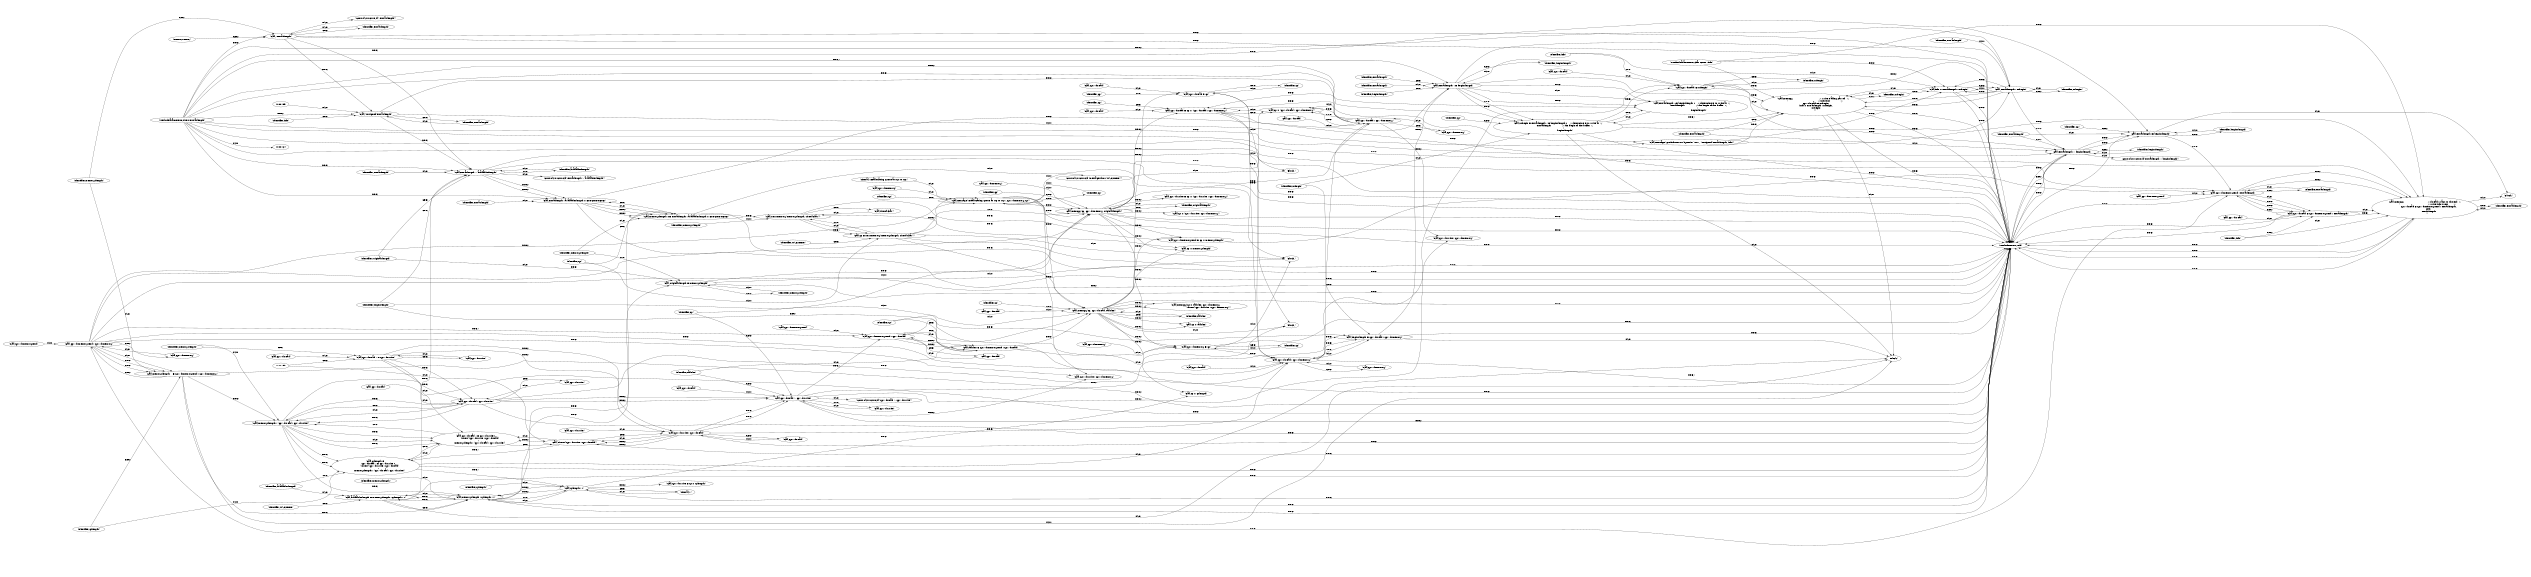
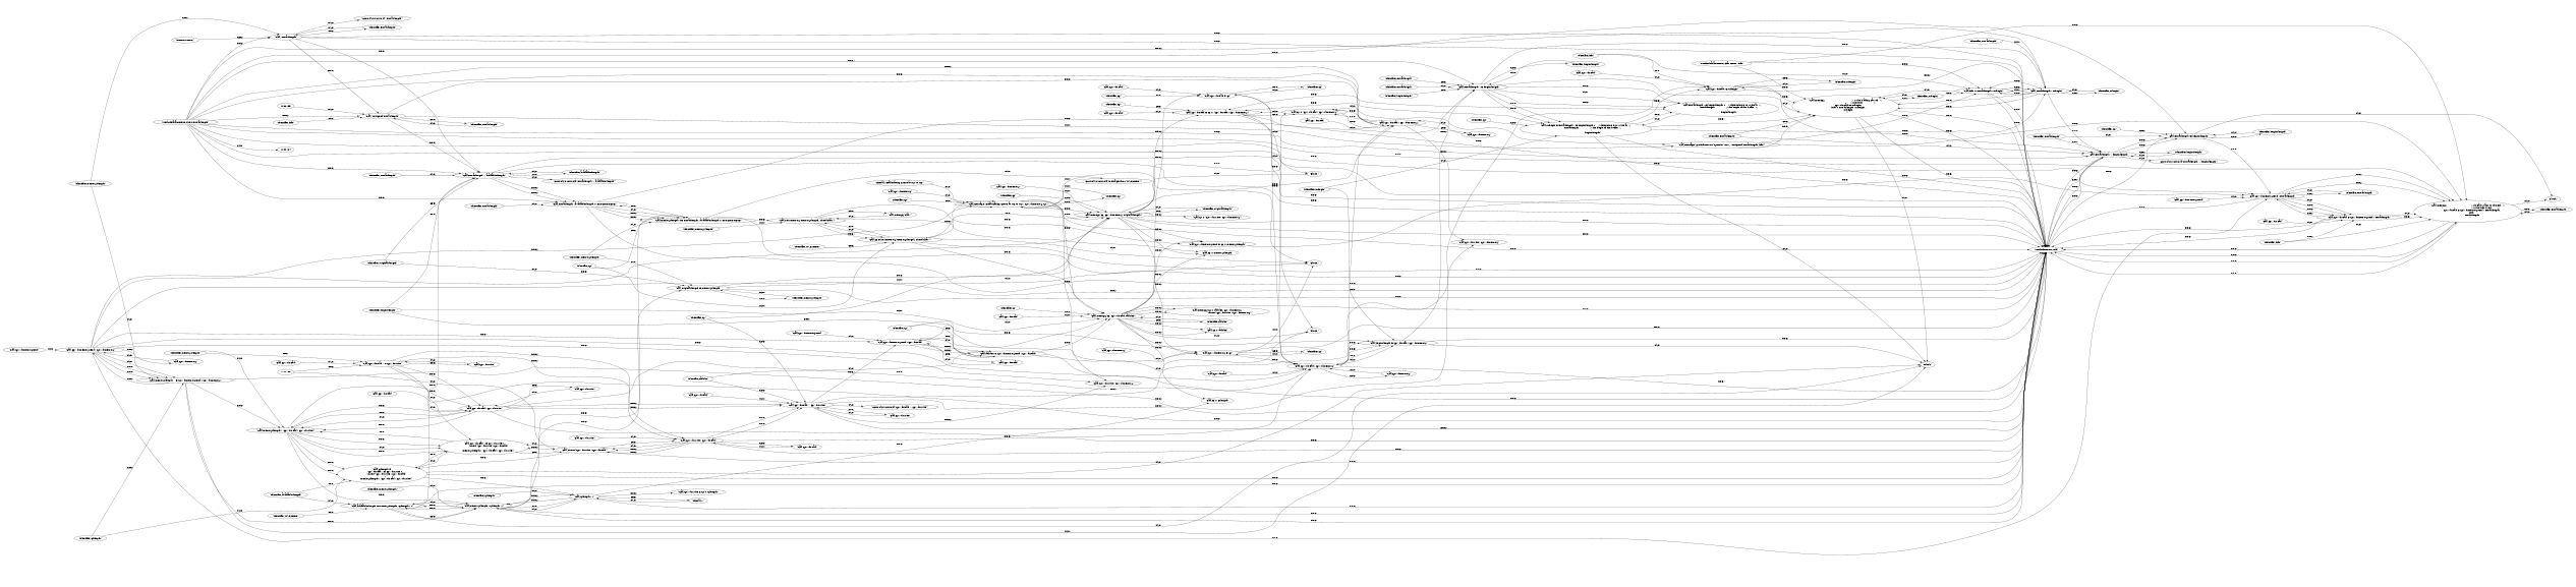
  digraph {
    fontname="DejaVu Serif"
    rankdir=LR
    node [fontname="DejaVu Serif"]
    edge [fontname="DejaVu Serif"]
    n1 [label="(Call,n_begin = extra_length <= begin_length ?    /* determine # to write at  */\n                    extra_length                /* the begin of the buffer  */\n                :\n                    begin_length)"]
    n2 [label="(Call,memcpy                                      /* write trailing part of   */\n    (                                           /* info first               */\n        qp->d_read -= n_begin,\n        info + extra_length - n_begin,\n        n_begin\n    ))"]
    n3 [label="(Call,qp->d_read -= n_begin)"]
    n4 [label="(Call,extra_length - n_begin)"]
    n5 [label="(MethodReturn,void)"]
    n6 [label="(Block,)"]
    n7 [label="(Call,extra_length <= begin_length ?    /* determine # to write at  */\n                    extra_length                /* the begin of the buffer  */\n                :\n                    begin_length)"]
    n8 [label="(Identifier,n_begin)"]
    n9 [label="(Identifier,n_begin)"]
    n10 [label="(Call,extra_length > begin_length)"]
    n11 [label="(Call,info + extra_length - n_begin)"]
    n12 [label="(Identifier,n_begin)"]
    n13 [label="(Call,memcpy                                  /* d_read wraps to the end  */\n        (                                       /* write info's rest        */\n            qp->d_read = qp->d_memory_end - extra_length,\n            info,\n            extra_length\n        ))"]
    n14 [label="(Call,extra_length <= begin_length)"]
    n15 [label="(Identifier,begin_length)"]
    n16 [label="(Call,extra_length -= begin_length)"]
    n17 [label="(ControlStructure,if (extra_length > begin_length))"]
    n18 [label="(Identifier,begin_length)"]
    n19 [label="(Call,extra_length > available_length)"]
    n20 [label="(Call,extra_length - available_length + BLOCK_QUEUE)"]
    n21 [label="(Identifier,available_length)"]
    n22 [label="(ControlStructure,if (extra_length > available_length))"]
    n23 [label="(Call,memory_length += extra_length - available_length + BLOCK_QUEUE)"]
    n24 [label="(Call,(unsigned)extra_length)"]
    n25 [label="(Call,message(\"push_front %u bytes in `%s'\", (unsigned)extra_length, info))"]
    n26 [label="(Identifier,extra_length)"]
    n27 [label="(Call,!extra_length)"]
    n28 [label="(Identifier,extra_length)"]
    n29 [label="(ControlStructure,if (!extra_length))"]
    n30 [label="(MethodParameterIn,size_t extra_length)"]
    n31 [label="(Call,qp->d_memory_end - extra_length)"]
    1000124
    n33 [label="(Identifier,begin_length)"]
    n34 [label="(Block,)"]
    n35 [label="(Call,qp->d_read = qp->d_memory_end - extra_length)"]
    n36 [label="(Identifier,extra_length)"]
    n37 [label="(Identifier,extra_length)"]
    n38 [label="(Call,available_length = memory_length - q_length - 1)"]
    n39 [label="(Call,memory_length - q_length - 1)"]
    n40 [label="(Call,q_length - 1)"]
    n41 [label="(Call,original_length = memory_length)"]
    n42 [label="(Call,cp + q_length)"]
    n43 [label="(Literal,1)"]
    n44 [label="(Call,qp->d_write = cp + q_length)"]
    n45 [label="(Call,new_memory(memory_length, sizeof(char)))"]
    n46 [label="(Block,)"]
    n47 [label="(Call,memcpy(cp, qp->d_memory, original_length))"]
    n48 [label="(Identifier,memory_length)"]
    n49 [label="(Call,memory_length - (qp->d_read - qp->d_write))"]
    n50 [label="(Call,qp->d_read - qp->d_write)"]
    n51 [label="(Call,q_length = \n        qp->d_read <= qp->d_write ?\n            (size_t)(qp->d_write - qp->d_read)\n        :\n            memory_length - (qp->d_read - qp->d_write))"]
    n52 [label="(Call,qp->d_read <= qp->d_write ?\n            (size_t)(qp->d_write - qp->d_read)\n        :\n            memory_length - (qp->d_read - qp->d_write))"]
    n53 [label="(Call,qp->d_read - qp->d_memory)"]
    n54 [label="(Call,qp->d_read > qp->d_write)"]
    n55 [label="(Call,qp->d_write)"]
    n56 [label="(Call,(size_t)(qp->d_write - qp->d_read))"]
    n57 [label="(Call,memory_length    = qp->d_memory_end - qp->d_memory)"]
    n58 [label="(Call,qp->d_memory_end - qp->d_memory)"]
    n59 [label="(Call,message(\"Reallocating queue at %p to %p\", qp->d_memory, cp))"]
    n60 [label="(Call,qp->d_memory_end - qp->d_read)"]
    n61 [label="(Call,qp->d_memory)"]
    n62 [label="(Call,qp->d_write - qp->d_memory)"]
    n63 [label="(Call,begin_length = qp->d_read - qp->d_memory)"]
    n64 [label="(Call,qp->d_memory)"]
    n65 [label="(Call,qp->d_read = cp + (qp->d_read - qp->d_memory))"]
    n66 [label="(Block,)"]
    n67 [label="(Call,cp + (qp->d_read - qp->d_memory))"]
    n68 [label="(Call,qp->d_read - qp->d_memory)"]
    n69 [label="(Call,qp->d_memory = cp)"]
    n70 [label="(Call,qp->d_memory_end = cp + memory_length)"]
-   n71 [label="(Call,qp->d_write = cp + (qp->d_write - qp->d_memory))"]
    n72 [label="(Call,cp + memory_length)"]
    n73 [label="(Identifier,original_length)"]
    n74 [label="(Call,cp + (qp->d_write - qp->d_memory))"]
    n75 [label="(Call,memcpy(cp, qp->d_read, tail_len))"]
    n76 [label="(Identifier,cp)"]
    n77 [label="(ControlStructure,if (message_show(MSG_INFO)))"]
    n78 [label="(Call,tail_len = qp->d_memory_end - qp->d_read)"]
    n79 [label="(Call,qp->d_read)"]
    n80 [label="(Call,qp->d_write - qp->d_memory)"]
    n81 [label="(Call,qp->d_write)"]
    n82 [label="(ControlStructure,if (qp->d_read > qp->d_write))"]
    n83 [label="(Call,qp->d_read <= qp->d_write)"]
    n84 [label="(Call,qp->d_write - qp->d_read)"]
    n85 [label="(Call,qp->d_write)"]
    n86 [label="(Call,qp->d_read)"]
    n87 [label="(Call,qp->d_memory)"]
    n88 [label="(Identifier,cp)"]
    n89 [label="(Call,cp = new_memory(memory_length, sizeof(char)))"]
-   n90 [label="(Call,sizeof(char))"]
+   n90 [label="(Call,memcpy(char))"]
    n91 [label="(Call,qp->d_read = cp)"]
    n92 [label="(Block,)"]
    n93 [label="(Call,memcpy(cp + tail_len, qp->d_memory, \n                                    (size_t)(qp->d_write - qp->d_memory)))"]
    n94 [label="(Identifier,tail_len)"]
    n95 [label="(Call,cp + tail_len)"]
    n96 [label="(Identifier,cp)"]
    n97 [label="(Call,qp->d_read)"]
    n98 [label="(Identifier,extra_length)"]
    n99 [label="(Call,qp->d_read)"]
    n100 [label="(Identifier,tail_len)"]
    n101 [label="(Identifier,extra_length)"]
    n102 [label="(Call,qp->d_memory)"]
    n103 [label="(Call,qp->d_memory)"]
    n104 [label="(Identifier,q_length)"]
    n105 [label="(Identifier,qp)"]
    n106 [label="(Call,qp->d_read)"]
    n107 [label="(Call,qp->d_read)"]
    n108 [label="(Identifier,extra_length)"]
    n109 [label="(Identifier,cp)"]
    n110 [label="(Identifier,cp)"]
    n111 [label="(Identifier,begin_length)"]
    n112 [label="(Identifier,MSG_INFO)"]
    n113 [label="(Identifier,available_length)"]
    n114 [label="(Identifier,memory_length)"]
    n115 [label="(Identifier,extra_length)"]
    n116 [label="(Call,qp->d_write)"]
    n117 [label="(Identifier,qp)"]
    n118 [label="(Identifier,qp)"]
    n119 [label="(Identifier,q_length)"]
    n120 [label="(Identifier,cp)"]
    n121 [label="(Identifier,info)"]
    n122 [label="(Identifier,info)"]
    n123 [label="(Identifier,begin_length)"]
    n124 [label="(Call,qp->d_memory_end)"]
    n125 [label="(Literal,\"Reallocating queue at %p to %p\")"]
    n126 [label="(Identifier,memory_length)"]
    n127 [label="(Call,qp->d_read)"]
    n128 [label="(Identifier,cp)"]
    n129 [label="(Call,qp->d_memory_end)"]
    n130 [label="(Call,qp->d_read)"]
    n131 [label="(Call,qp->d_read)"]
    n132 [label="(Identifier,extra_length)"]
    n133 [label="(Identifier,extra_length)"]
    n134 [label="(Call,qp->d_read)"]
    n135 [label="(Return,return;)"]
    n136 [label="(Identifier,qp)"]
    n137 [label="(Call,qp->d_memory)"]
    n138 [label="(Identifier,MSG_INFO)"]
    n139 [label="(Identifier,memory_length)"]
    n140 [label="(Identifier,memory_length)"]
    n141 [label="(Call,qp->d_read)"]
    n142 [label="(Identifier,info)"]
    n143 [label="(Identifier,extra_length)"]
    n144 [label="(Identifier,n_begin)"]
    n145 [label="(Call,qp->d_read)"]
    n146 [label="(Identifier,qp)"]
    n147 [label="(Identifier,memory_length)"]
    n148 [label="(Identifier,original_length)"]
    n149 [label="(Call,qp->d_memory_end)"]
    n150 [label="(MethodParameterIn,char const *info)"]
    n151 [label="(Identifier,qp)"]
    1000189
    1000159
    n1 -> n2 [label="DDG: "]
    n1 -> n3 [label="DDG: "]
    n1 -> n4 [label="DDG: "]
    n1 -> n5 [label="DDG: "]
    n1 -> n6 [label="AST: "]
    n1 -> n7 [label="CFG: "]
    n2 -> n5 [label="DDG: "]
    n2 -> n5 [label="DDG: "]
    n2 -> n5 [label="DDG: "]
    n2 -> n6 [label="AST: "]
    n2 -> n8 [label="CFG: "]
    n3 -> n2 [label="AST: "]
    n3 -> n2 [label="DDG: "]
    n3 -> n5 [label="DDG: "]
    n3 -> n9 [label="CFG: "]
    n4 -> n2 [label="DDG: "]
    n4 -> n2 [label="DDG: "]
    n4 -> n10 [label="DDG: "]
    n4 -> n11 [label="AST: "]
    n4 -> n11 [label="DDG: "]
    n4 -> n11 [label="DDG: "]
    n4 -> n12 [label="CFG: "]
    n5 -> n10 [label="CFG: "]
    n5 -> n13 [label="CFG: "]
    n7 -> n1 [label="AST: "]
    n8 -> n2 [label="AST: "]
    n8 -> n11 [label="CFG: "]
    n9 -> n3 [label="AST: "]
    n10 -> n5 [label="DDG: "]
    n10 -> n5 [label="DDG: "]
    n10 -> n5 [label="DDG: "]
    n10 -> n16 [label="DDG: "]
    n10 -> n16 [label="DDG: "]
    n10 -> n17 [label="AST: "]
    n10 -> n18 [label="CFG: "]
    n11 -> n2 [label="AST: "]
    n11 -> n4 [label="CFG: "]
    n11 -> n5 [label="DDG: "]
    n11 -> n5 [label="DDG: "]
    n12 -> n4 [label="AST: "]
    n13 -> n5 [label="DDG: "]
    n13 -> n5 [label="DDG: "]
    n13 -> n5 [label="DDG: "]
    n13 -> n34 [label="AST: "]
    n13 -> n37 [label="CFG: "]
    n14 -> n1 [label="DDG: "]
    n14 -> n1 [label="DDG: "]
    n14 -> n4 [label="DDG: "]
    n14 -> n7 [label="AST: "]
    n14 -> n7 [label="DDG: "]
    n14 -> n7 [label="DDG: "]
    n14 -> n10 [label="DDG: "]
    n14 -> n15 [label="CFG: "]
    n15 -> n14 [label="AST: "]
    n16 -> n5 [label="DDG: "]
    n16 -> n31 [label="DDG: "]
    n16 -> n33 [label="CFG: "]
    n16 -> n34 [label="AST: "]
    n18 -> n10 [label="AST: "]
    n19 -> n5 [label="DDG: "]
    n19 -> n5 [label="DDG: "]
    n19 -> n20 [label="DDG: "]
    n19 -> n20 [label="DDG: "]
    n19 -> n21 [label="CFG: "]
    n19 -> n22 [label="AST: "]
    n20 -> n5 [label="DDG: "]
    n20 -> n14 [label="DDG: "]
    n20 -> n23 [label="AST: "]
    n20 -> n23 [label="DDG: "]
    n20 -> n23 [label="DDG: "]
    n21 -> n19 [label="AST: "]
    n23 -> n5 [label="DDG: "]
    n23 -> n20 [label="CFG: "]
    n23 -> n45 [label="DDG: "]
    n23 -> n46 [label="AST: "]
    n24 -> n19 [label="DDG: "]
    n24 -> n25 [label="AST: "]
    n24 -> n25 [label="DDG: "]
    n24 -> n26 [label="CFG: "]
    n25 -> n2 [label="DDG: "]
    n25 -> n11 [label="DDG: "]
    n25 -> n13 [label="DDG: "]
    n26 -> n24 [label="AST: "]
    n27 -> n5 [label="DDG: "]
    n27 -> n5 [label="DDG: "]
    n27 -> n19 [label="DDG: "]
    n27 -> n24 [label="DDG: "]
    n27 -> n28 [label="CFG: "]
    n27 -> n29 [label="AST: "]
    n28 -> n27 [label="AST: "]
    n30 -> n1 [label="DDG: "]
    n30 -> n4 [label="DDG: "]
    n30 -> n5 [label="DDG: "]
    n30 -> n7 [label="DDG: "]
    n30 -> n10 [label="DDG: "]
    n30 -> n13 [label="DDG: "]
    n30 -> n14 [label="DDG: "]
    n30 -> n16 [label="DDG: "]
    n30 -> n19 [label="DDG: "]
    n30 -> n20 [label="DDG: "]
    n30 -> n24 [label="DDG: "]
    n30 -> n27 [label="DDG: "]
    n30 -> n31 [label="DDG: "]
    n30 -> 1000124 [label="AST: "]
    n31 -> n5 [label="DDG: "]
    n31 -> n13 [label="DDG: "]
    n31 -> n13 [label="DDG: "]
    n31 -> n35 [label="AST: "]
    n31 -> n35 [label="DDG: "]
    n31 -> n35 [label="DDG: "]
    n31 -> n36 [label="CFG: "]
    n33 -> n16 [label="AST: "]
    n35 -> n5 [label="DDG: "]
    n35 -> n5 [label="DDG: "]
    n35 -> n13 [label="AST: "]
    n35 -> n13 [label="DDG: "]
    n35 -> n31 [label="CFG: "]
    n36 -> n31 [label="AST: "]
    n37 -> n13 [label="AST: "]
    n38 -> n5 [label="DDG: "]
    n38 -> n6 [label="AST: "]
    n38 -> n19 [label="DDG: "]
    n38 -> n39 [label="CFG: "]
    n39 -> n5 [label="DDG: "]
    n39 -> n5 [label="DDG: "]
    n39 -> n23 [label="DDG: "]
    n39 -> n38 [label="AST: "]
    n39 -> n38 [label="DDG: "]
    n39 -> n38 [label="DDG: "]
    n39 -> n40 [label="CFG: "]
    n39 -> n41 [label="DDG: "]
    n40 -> n5 [label="DDG: "]
    n40 -> n39 [label="AST: "]
    n40 -> n39 [label="DDG: "]
    n40 -> n39 [label="DDG: "]
    n40 -> n42 [label="DDG: "]
    n40 -> n43 [label="CFG: "]
    n40 -> n44 [label="DDG: "]
    n41 -> n5 [label="DDG: "]
    n41 -> n46 [label="AST: "]
    n41 -> n47 [label="DDG: "]
    n41 -> n48 [label="CFG: "]
    n43 -> n40 [label="AST: "]
    n45 -> n70 [label="DDG: "]
    n45 -> n72 [label="DDG: "]
    n45 -> n89 [label="AST: "]
    n45 -> n89 [label="DDG: "]
    n45 -> n90 [label="CFG: "]
    n47 -> n5 [label="DDG: "]
    n47 -> n5 [label="DDG: "]
    n47 -> n65 [label="DDG: "]
    n47 -> n66 [label="AST: "]
    n47 -> n67 [label="DDG: "]
    n47 -> n68 [label="DDG: "]
    n47 -> n69 [label="DDG: "]
    n47 -> n70 [label="DDG: "]
-   n47 -> n71 [label="DDG: "]
    n47 -> n72 [label="DDG: "]
    n47 -> n73 [label="CFG: "]
    n47 -> n74 [label="DDG: "]
    n48 -> n41 [label="AST: "]
    n49 -> n5 [label="DDG: "]
    n49 -> n39 [label="DDG: "]
    n49 -> n50 [label="CFG: "]
    n49 -> n51 [label="DDG: "]
    n49 -> n51 [label="DDG: "]
    n49 -> n52 [label="AST: "]
    n49 -> n52 [label="DDG: "]
    n49 -> n52 [label="DDG: "]
    n50 -> n5 [label="DDG: "]
    n50 -> n49 [label="AST: "]
    n50 -> n49 [label="DDG: "]
    n50 -> n49 [label="DDG: "]
    n50 -> n53 [label="DDG: "]
    n50 -> n54 [label="DDG: "]
    n50 -> n54 [label="DDG: "]
    n50 -> n55 [label="CFG: "]
    n51 -> n5 [label="DDG: "]
    n51 -> n6 [label="AST: "]
    n51 -> n40 [label="DDG: "]
    n51 -> n52 [label="CFG: "]
    n52 -> n49 [label="CFG: "]
    n52 -> n51 [label="AST: "]
    n52 -> n56 [label="CFG: "]
    n53 -> n3 [label="DDG: "]
    n53 -> n5 [label="DDG: "]
    n53 -> n63 [label="AST: "]
    n53 -> n63 [label="DDG: "]
    n53 -> n63 [label="DDG: "]
    n53 -> n64 [label="CFG: "]
    n54 -> n5 [label="DDG: "]
    n54 -> n60 [label="DDG: "]
    n54 -> n62 [label="DDG: "]
    n54 -> n68 [label="DDG: "]
    n54 -> n80 [label="DDG: "]
    n54 -> n81 [label="CFG: "]
    n54 -> n82 [label="AST: "]
    n55 -> n50 [label="AST: "]
    n56 -> n5 [label="DDG: "]
    n56 -> n51 [label="DDG: "]
    n56 -> n52 [label="AST: "]
    n56 -> n52 [label="DDG: "]
    n56 -> n84 [label="CFG: "]
    n57 -> n5 [label="DDG: "]
    n57 -> n6 [label="AST: "]
    n57 -> n39 [label="DDG: "]
    n57 -> n49 [label="DDG: "]
    n57 -> n58 [label="CFG: "]
    n58 -> n5 [label="DDG: "]
    n58 -> n31 [label="DDG: "]
    n58 -> n47 [label="DDG: "]
    n58 -> n53 [label="DDG: "]
    n58 -> n57 [label="AST: "]
    n58 -> n57 [label="DDG: "]
    n58 -> n57 [label="DDG: "]
    n58 -> n59 [label="DDG: "]
    n58 -> n60 [label="DDG: "]
    n58 -> n61 [label="CFG: "]
    n58 -> n62 [label="DDG: "]
    n59 -> n5 [label="DDG: "]
    n59 -> n47 [label="DDG: "]
    n59 -> n47 [label="DDG: "]
    n59 -> n62 [label="DDG: "]
    n59 -> n75 [label="DDG: "]
    n59 -> n76 [label="CFG: "]
    n59 -> n77 [label="AST: "]
    n60 -> n75 [label="DDG: "]
    n60 -> n78 [label="AST: "]
    n60 -> n78 [label="DDG: "]
    n60 -> n78 [label="DDG: "]
    n60 -> n79 [label="CFG: "]
    n61 -> n58 [label="AST: "]
    n63 -> n5 [label="DDG: "]
    n63 -> n6 [label="AST: "]
    n63 -> n14 [label="DDG: "]
    n63 -> n53 [label="CFG: "]
    n64 -> n53 [label="AST: "]
    n65 -> n5 [label="DDG: "]
    n65 -> n53 [label="DDG: "]
    n65 -> n66 [label="AST: "]
    n65 -> n67 [label="CFG: "]
    n67 -> n65 [label="AST: "]
    n67 -> n68 [label="CFG: "]
    n68 -> n65 [label="DDG: "]
    n68 -> n65 [label="DDG: "]
    n68 -> n67 [label="AST: "]
    n68 -> n67 [label="DDG: "]
    n68 -> n67 [label="DDG: "]
    n68 -> n80 [label="DDG: "]
    n68 -> n87 [label="CFG: "]
    n69 -> n5 [label="DDG: "]
    n69 -> n46 [label="AST: "]
    n69 -> n53 [label="DDG: "]
    n69 -> n88 [label="CFG: "]
    n70 -> n31 [label="DDG: "]
    n73 -> n47 [label="AST: "]
    n75 -> n5 [label="DDG: "]
    n75 -> n42 [label="DDG: "]
    n75 -> n69 [label="DDG: "]
    n75 -> n70 [label="DDG: "]
    n75 -> n72 [label="DDG: "]
    n75 -> n91 [label="DDG: "]
    n75 -> n92 [label="AST: "]
    n75 -> n93 [label="DDG: "]
    n75 -> n93 [label="DDG: "]
    n75 -> n94 [label="CFG: "]
    n75 -> n95 [label="DDG: "]
    n75 -> n95 [label="DDG: "]
    n76 -> n59 [label="AST: "]
    n78 -> n5 [label="DDG: "]
    n78 -> n60 [label="CFG: "]
    n78 -> n75 [label="DDG: "]
    n78 -> n92 [label="AST: "]
    n79 -> n60 [label="AST: "]
    n81 -> n54 [label="AST: "]
    n83 -> n50 [label="DDG: "]
    n83 -> n50 [label="DDG: "]
    n83 -> n52 [label="AST: "]
    n83 -> n84 [label="DDG: "]
    n83 -> n84 [label="DDG: "]
    n83 -> n85 [label="CFG: "]
    n84 -> n5 [label="DDG: "]
    n84 -> n53 [label="DDG: "]
    n84 -> n54 [label="DDG: "]
    n84 -> n54 [label="DDG: "]
    n84 -> n56 [label="AST: "]
    n84 -> n56 [label="DDG: "]
    n84 -> n56 [label="DDG: "]
    n84 -> n86 [label="CFG: "]
    n85 -> n83 [label="AST: "]
    n86 -> n84 [label="AST: "]
    n87 -> n68 [label="AST: "]
    n88 -> n69 [label="AST: "]
    n89 -> n5 [label="DDG: "]
    n89 -> n45 [label="CFG: "]
    n89 -> n46 [label="AST: "]
    n89 -> n47 [label="CFG: "]
    n89 -> n59 [label="DDG: "]
    n89 -> n75 [label="DDG: "]
    n90 -> n45 [label="AST: "]
    n91 -> n53 [label="DDG: "]
    n91 -> n92 [label="AST: "]
    n91 -> n96 [label="CFG: "]
    n94 -> n75 [label="AST: "]
    n96 -> n91 [label="AST: "]
    n97 -> n3 [label="AST: "]
    n98 -> n20 [label="AST: "]
    n99 -> n54 [label="AST: "]
    n100 -> n54 [label="CFG: "]
    n100 -> n78 [label="AST: "]
    n101 -> n19 [label="AST: "]
    n102 -> n59 [label="AST: "]
    n103 -> n47 [label="AST: "]
    n104 -> n40 [label="AST: "]
    n105 -> n59 [label="CFG: "]
    n106 -> n65 [label="AST: "]
    n107 -> n83 [label="AST: "]
    n108 -> n10 [label="CFG: "]
    n108 -> n16 [label="AST: "]
    n109 -> n75 [label="AST: "]
    n109 -> n78 [label="CFG: "]
    n110 -> n47 [label="AST: "]
    n110 -> n54 [label="CFG: "]
    n111 -> n14 [label="CFG: "]
    n112 -> n89 [label="CFG: "]
    n113 -> n38 [label="AST: "]
    n113 -> n51 [label="CFG: "]
    n114 -> n49 [label="AST: "]
    n114 -> n83 [label="CFG: "]
    n115 -> n2 [label="CFG: "]
    n115 -> n10 [label="AST: "]
    n116 -> n84 [label="AST: "]
    n117 -> n47 [label="CFG: "]
    n118 -> n91 [label="CFG: "]
    n119 -> n51 [label="AST: "]
    n119 -> n57 [label="CFG: "]
    n120 -> n75 [label="CFG: "]
    n121 -> n3 [label="CFG: "]
    n121 -> n11 [label="AST: "]
    n122 -> n24 [label="CFG: "]
    n123 -> n19 [label="CFG: "]
    n123 -> n63 [label="AST: "]
    n123 -> n69 [label="CFG: "]
    n124 -> n60 [label="AST: "]
    n125 -> n59 [label="AST: "]
    n126 -> n27 [label="CFG: "]
    n126 -> n57 [label="AST: "]
    n127 -> n35 [label="AST: "]
    n128 -> n23 [label="CFG: "]
    n128 -> n89 [label="AST: "]
    n129 -> n31 [label="AST: "]
    n130 -> n75 [label="AST: "]
    n131 -> n91 [label="AST: "]
    n132 -> n14 [label="CFG: "]
    n133 -> n14 [label="AST: "]
    n134 -> n50 [label="AST: "]
    n135 -> n27 [label="CFG: "]
    n136 -> n1 [label="CFG: "]
    n137 -> n69 [label="AST: "]
    n138 -> n38 [label="CFG: "]
    n139 -> n45 [label="AST: "]
    n140 -> n39 [label="AST: "]
    n141 -> n53 [label="AST: "]
    n142 -> n13 [label="AST: "]
    n142 -> n35 [label="CFG: "]
    n143 -> n4 [label="AST: "]
    n144 -> n1 [label="AST: "]
    n144 -> n63 [label="CFG: "]
    n145 -> n68 [label="AST: "]
    n146 -> n65 [label="CFG: "]
    n147 -> n23 [label="AST: "]
    n147 -> n41 [label="CFG: "]
    n148 -> n19 [label="CFG: "]
    n148 -> n41 [label="AST: "]
    n149 -> n58 [label="AST: "]
    n150 -> n2 [label="DDG: "]
    n150 -> n11 [label="DDG: "]
    n150 -> n13 [label="DDG: "]
    n151 -> n16 [label="CFG: "]
    1000189 -> n24 [label="AST: "]
    1000159 -> n56 [label="AST: "]
    1000159 -> n83 [label="CFG: "]
  }
